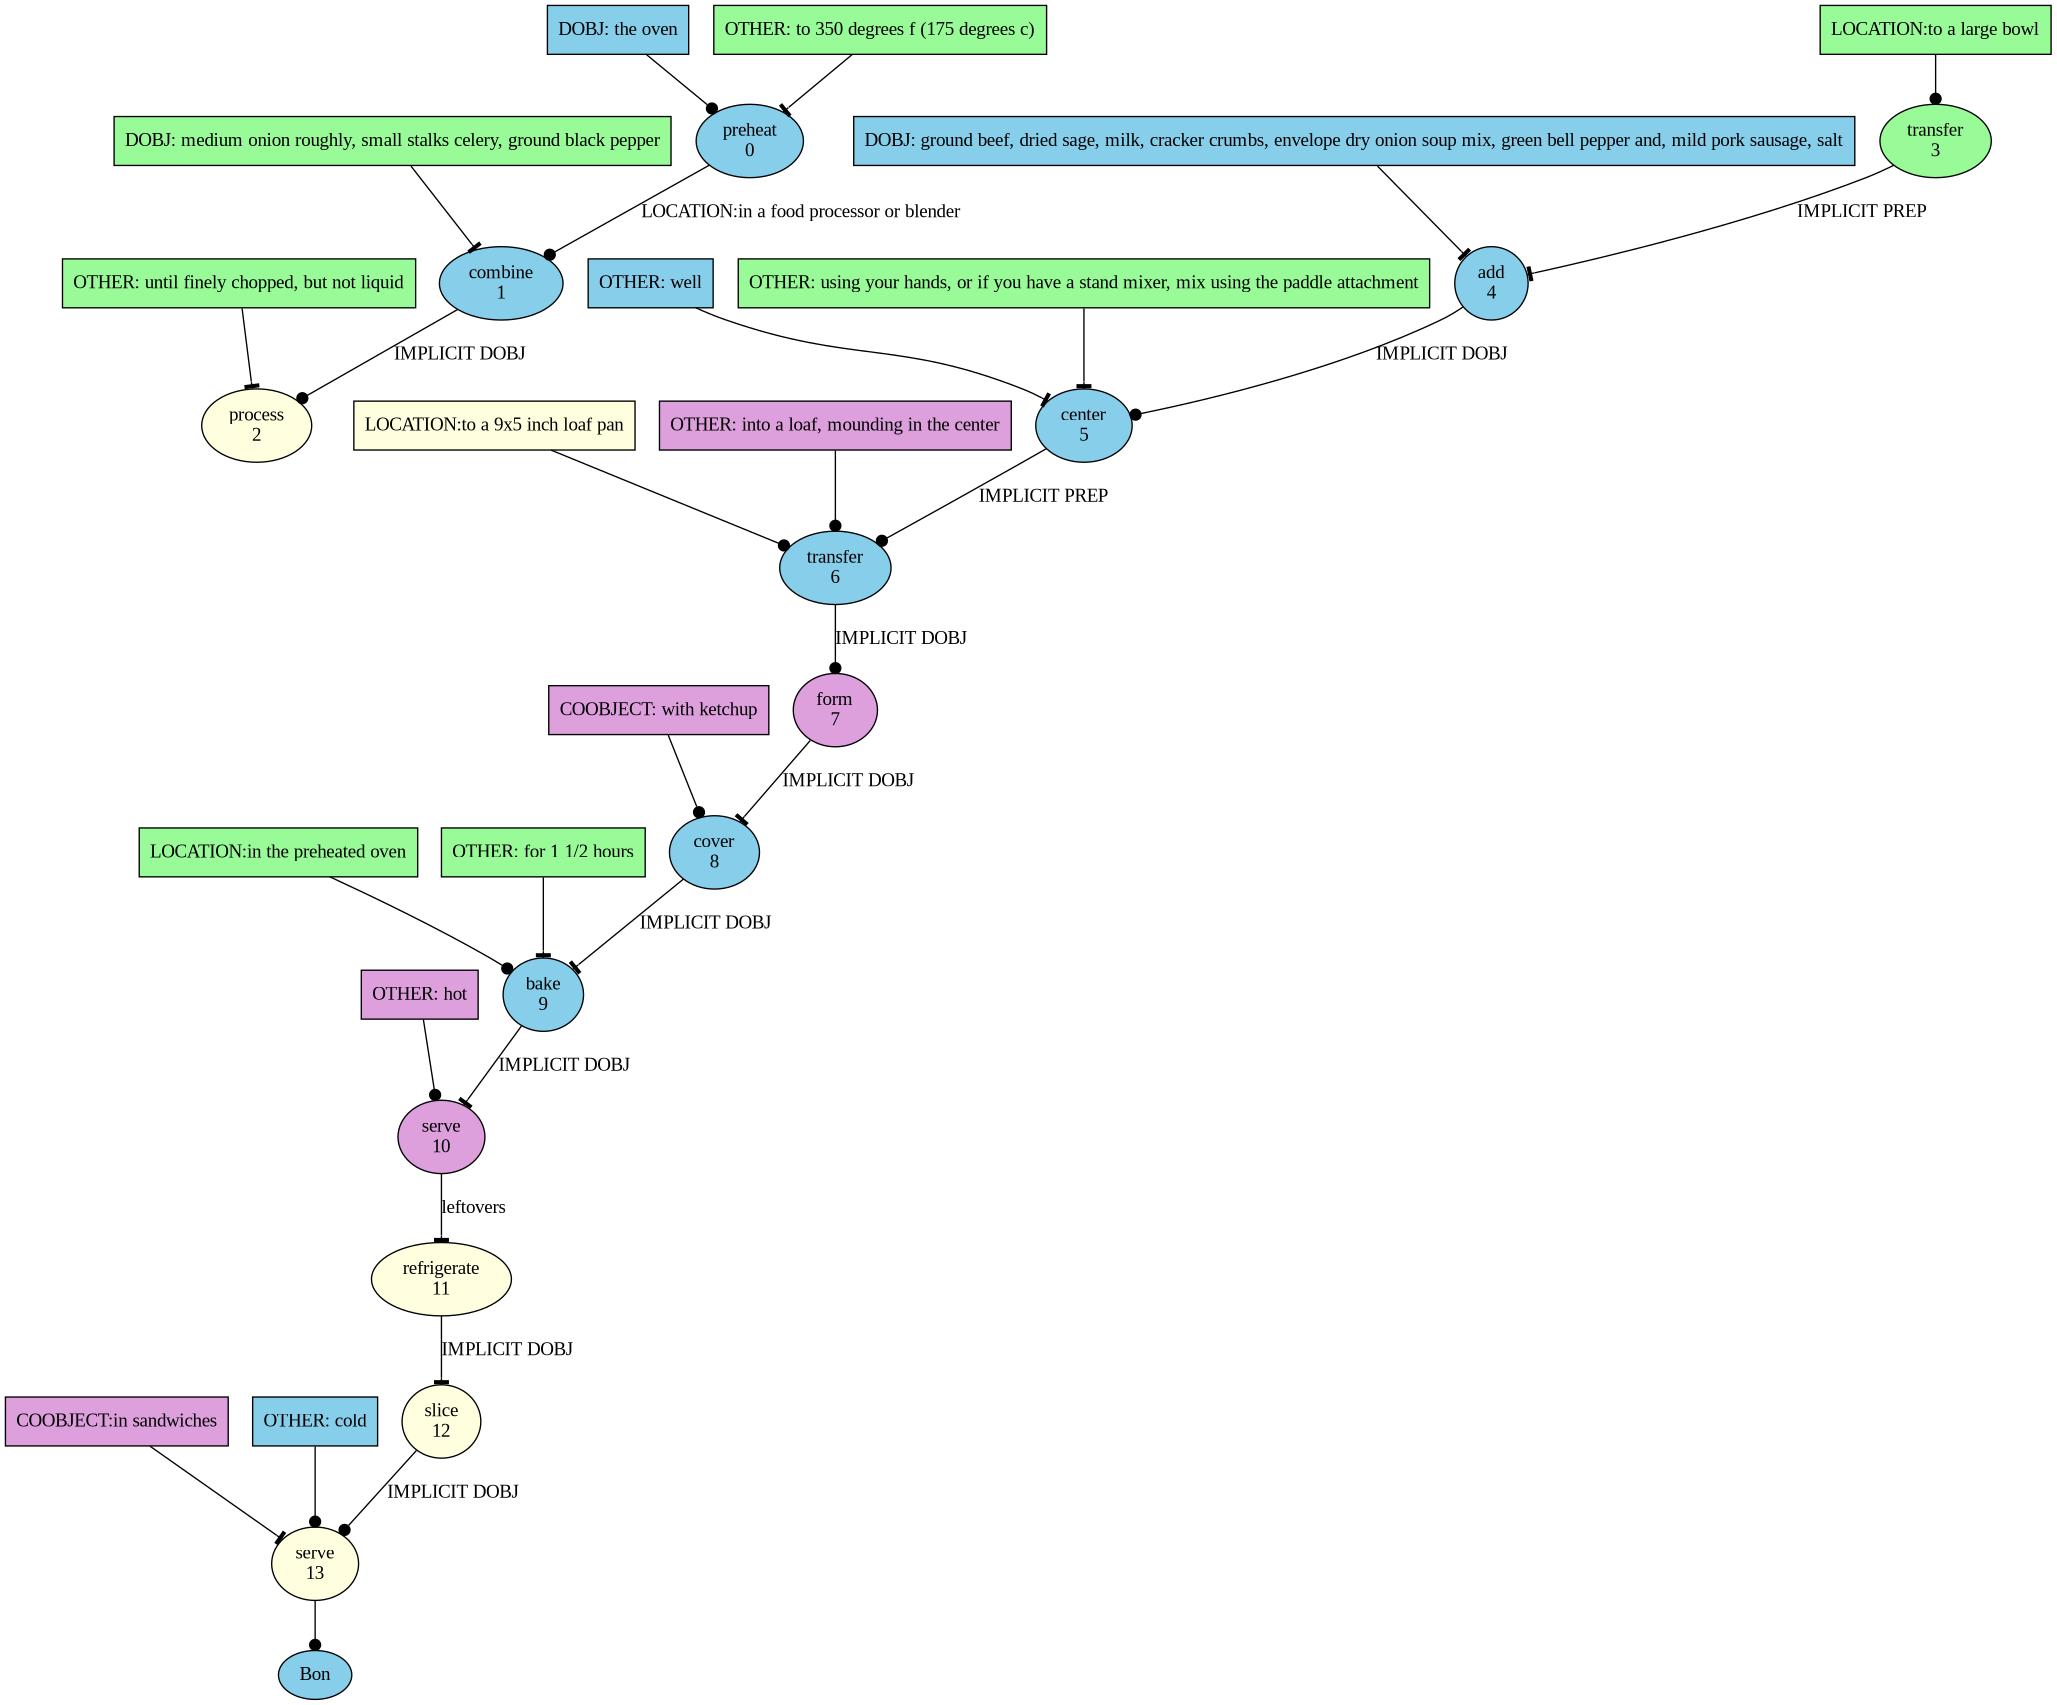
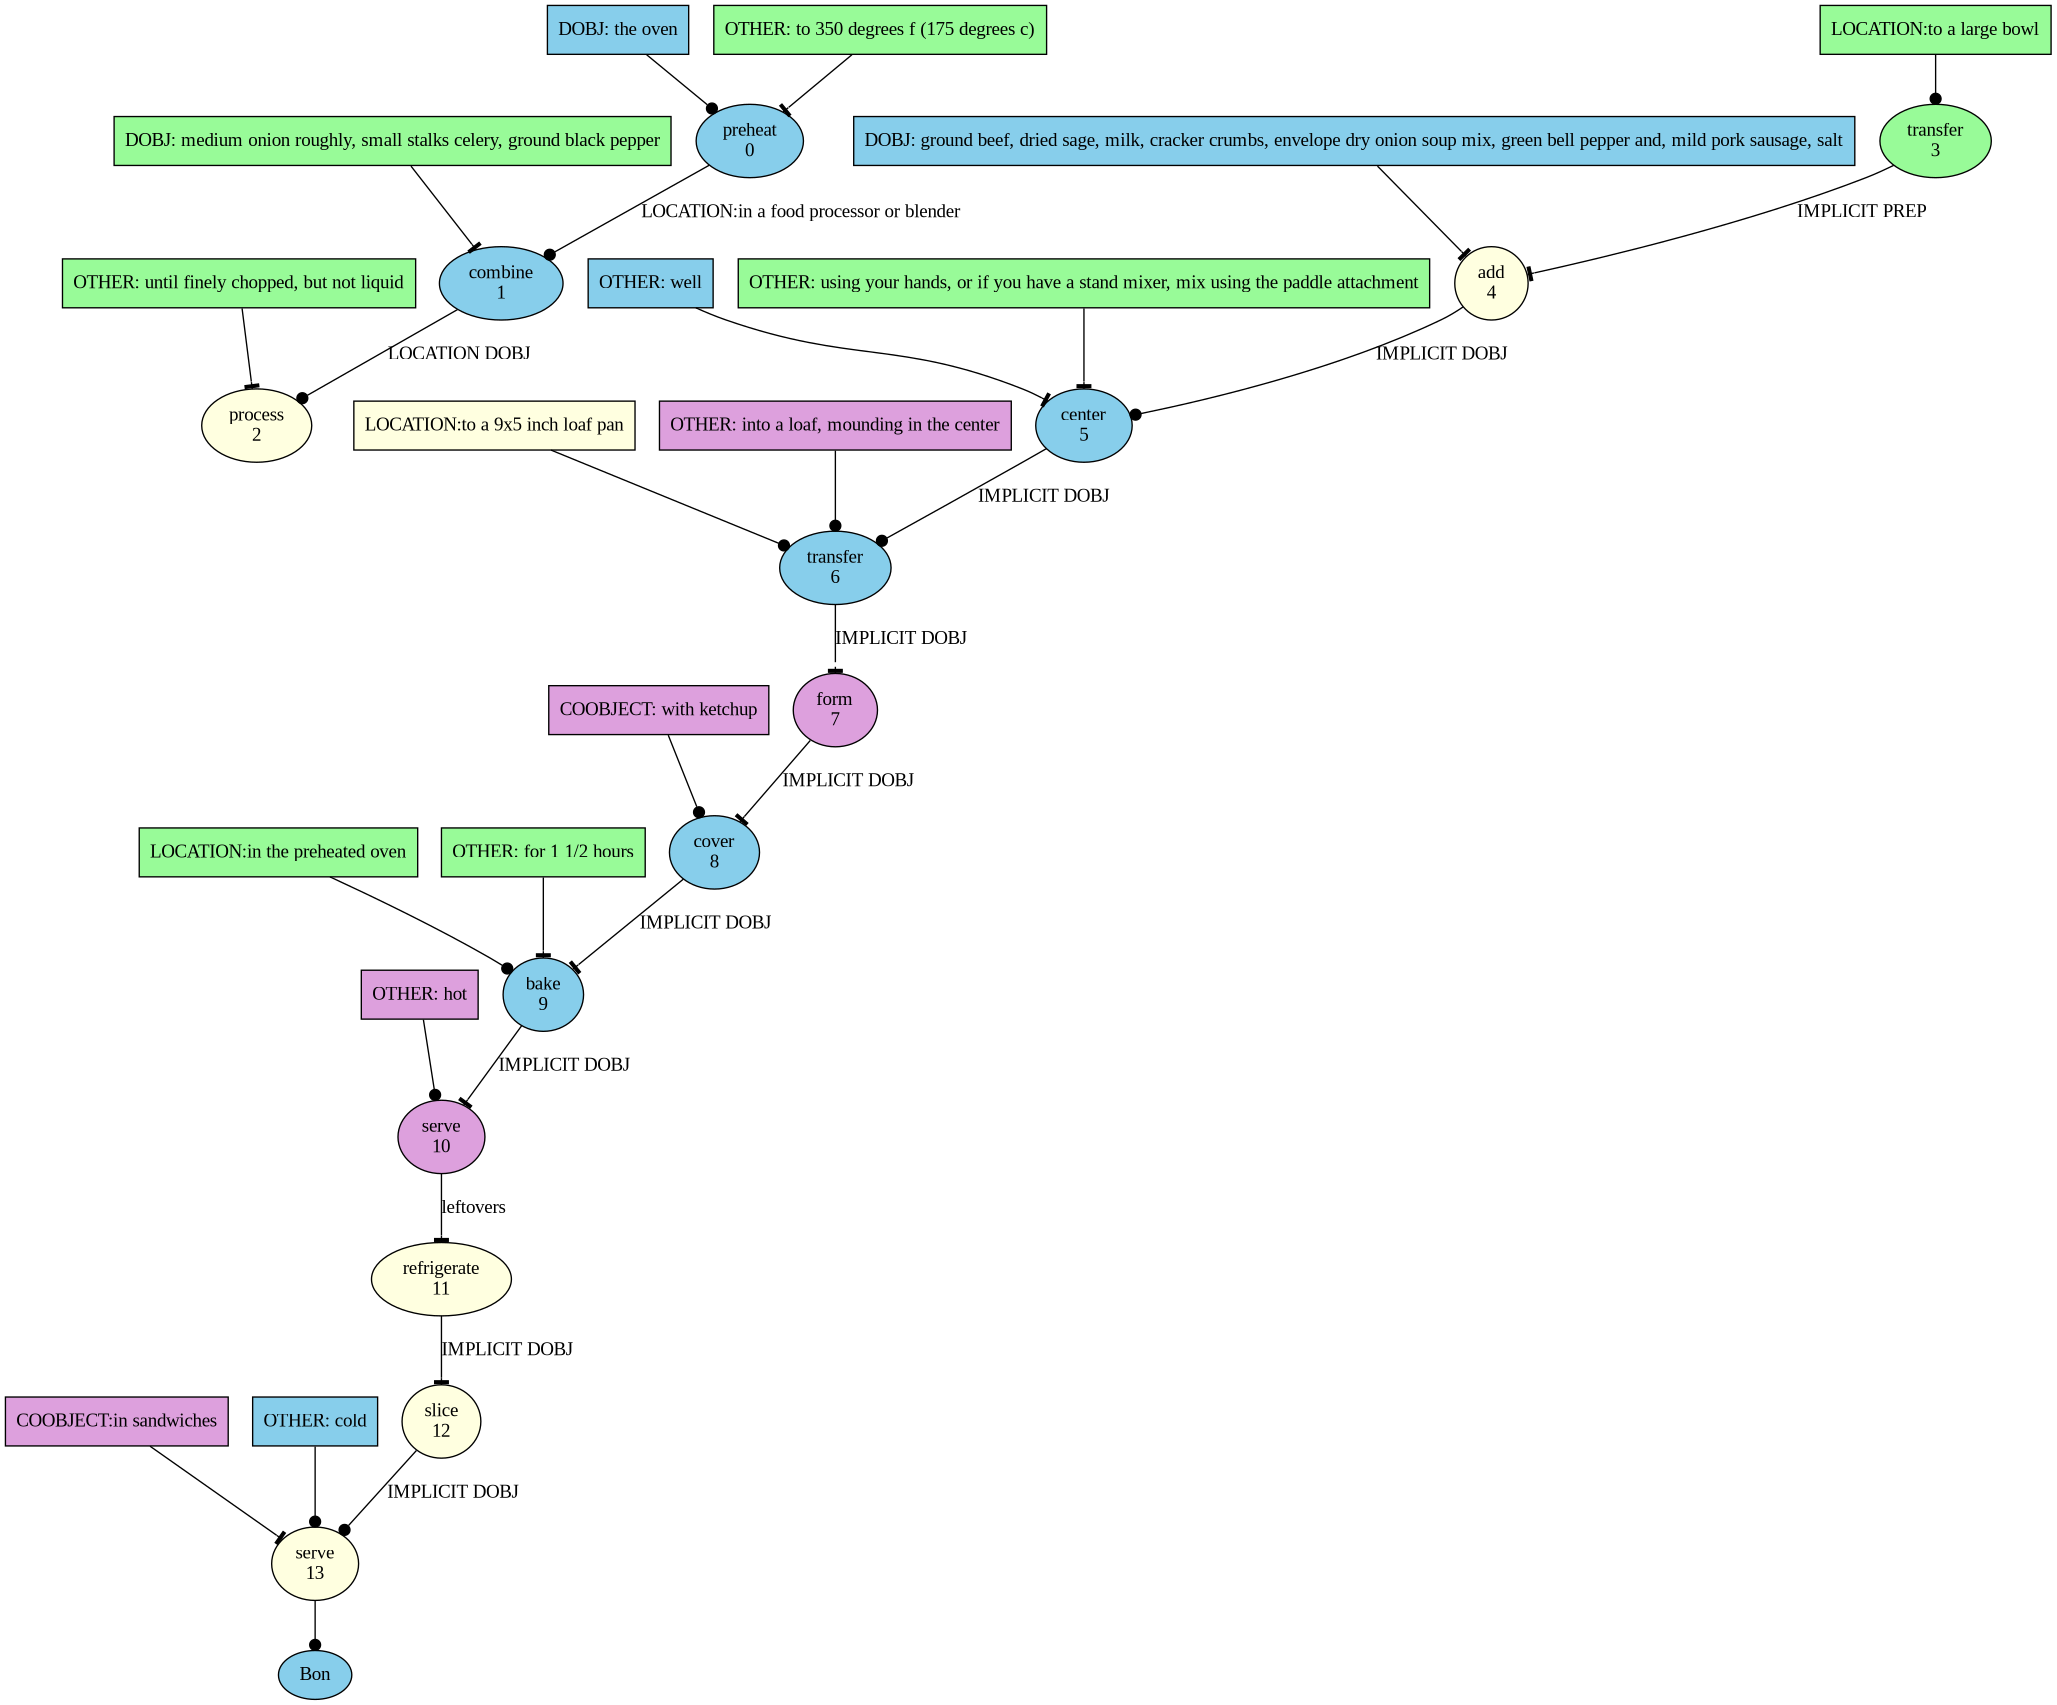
  digraph {
    fontname="Liberation Serif"
    node [fillcolor=skyblue fontname="Liberation Serif" shape=box style=filled]
    edge [arrowhead=dot fontname="Liberation Serif"]
    n1 [label="preheat\n0" shape=oval]
    n2 [label="combine\n1" shape=oval]
    n3 [fillcolor=lightyellow label="process\n2" shape=oval]
    n4 [fillcolor=palegreen label="transfer\n3" shape=oval]
-   n5 [label="add\n4" shape=oval]
+   n5 [fillcolor=lightyellow label="add\n4" shape=oval]
    n6 [label="center\n5" shape=oval]
    n7 [label="transfer\n6" shape=oval]
    n8 [fillcolor=plum label="form\n7" shape=oval]
    n9 [label="cover\n8" shape=oval]
    n10 [label="bake\n9" shape=oval]
    n11 [fillcolor=plum label="serve\n10" shape=oval]
    n12 [fillcolor=lightyellow label="refrigerate\n11" shape=oval]
    n13 [fillcolor=lightyellow label="slice\n12" shape=oval]
    n14 [fillcolor=lightyellow label="serve\n13" shape=oval]
    n15 [label=Bon shape=oval]
    n16 [label="DOBJ: the oven"]
    n17 [fillcolor=palegreen label="OTHER: to 350 degrees f (175 degrees c)"]
    n18 [fillcolor=palegreen label="DOBJ: medium onion roughly, small stalks celery, ground black pepper"]
    n19 [fillcolor=palegreen label="OTHER: until finely chopped, but not liquid"]
    n20 [fillcolor=palegreen label="LOCATION:to a large bowl"]
    n21 [label="DOBJ: ground beef, dried sage, milk, cracker crumbs, envelope dry onion soup mix, green bell pepper and, mild pork sausage, salt"]
    n22 [label="OTHER: well"]
    n23 [fillcolor=palegreen label="OTHER: using your hands, or if you have a stand mixer, mix using the paddle attachment"]
    n24 [fillcolor=lightyellow label="LOCATION:to a 9x5 inch loaf pan"]
    n25 [fillcolor=plum label="OTHER: into a loaf, mounding in the center"]
    n26 [fillcolor=plum label="COOBJECT: with ketchup"]
    n27 [fillcolor=palegreen label="LOCATION:in the preheated oven"]
    n28 [fillcolor=palegreen label="OTHER: for 1 1/2 hours"]
    n29 [fillcolor=plum label="OTHER: hot"]
    n30 [fillcolor=plum label="COOBJECT:in sandwiches"]
    n31 [label="OTHER: cold"]
    n1 -> n2 [label="LOCATION:in a food processor or blender"]
-   n2 -> n3 [label="IMPLICIT DOBJ"]
+   n2 -> n3 [label="LOCATION DOBJ"]
    n4 -> n5 [arrowhead=tee label="IMPLICIT PREP"]
    n5 -> n6 [label="IMPLICIT DOBJ"]
-   n6 -> n7 [label="IMPLICIT PREP"]
-   n7 -> n8 [label="IMPLICIT DOBJ"]
+   n6 -> n7 [label="IMPLICIT DOBJ"]
+   n7 -> n8 [arrowhead=tee label="IMPLICIT DOBJ"]
    n8 -> n9 [arrowhead=tee label="IMPLICIT DOBJ"]
    n9 -> n10 [arrowhead=tee label="IMPLICIT DOBJ"]
    n10 -> n11 [arrowhead=tee label="IMPLICIT DOBJ"]
    n11 -> n12 [arrowhead=tee label=leftovers]
    n12 -> n13 [arrowhead=tee label="IMPLICIT DOBJ"]
    n13 -> n14 [label="IMPLICIT DOBJ"]
    n14 -> n15
    n16 -> n1
    n17 -> n1 [arrowhead=tee]
    n18 -> n2 [arrowhead=tee]
    n19 -> n3 [arrowhead=tee]
    n20 -> n4
    n21 -> n5 [arrowhead=tee]
    n22 -> n6 [arrowhead=tee]
    n23 -> n6 [arrowhead=tee]
    n24 -> n7
    n25 -> n7
    n26 -> n9
    n27 -> n10
    n28 -> n10 [arrowhead=tee]
    n29 -> n11
    n30 -> n14 [arrowhead=tee]
    n31 -> n14
  }
